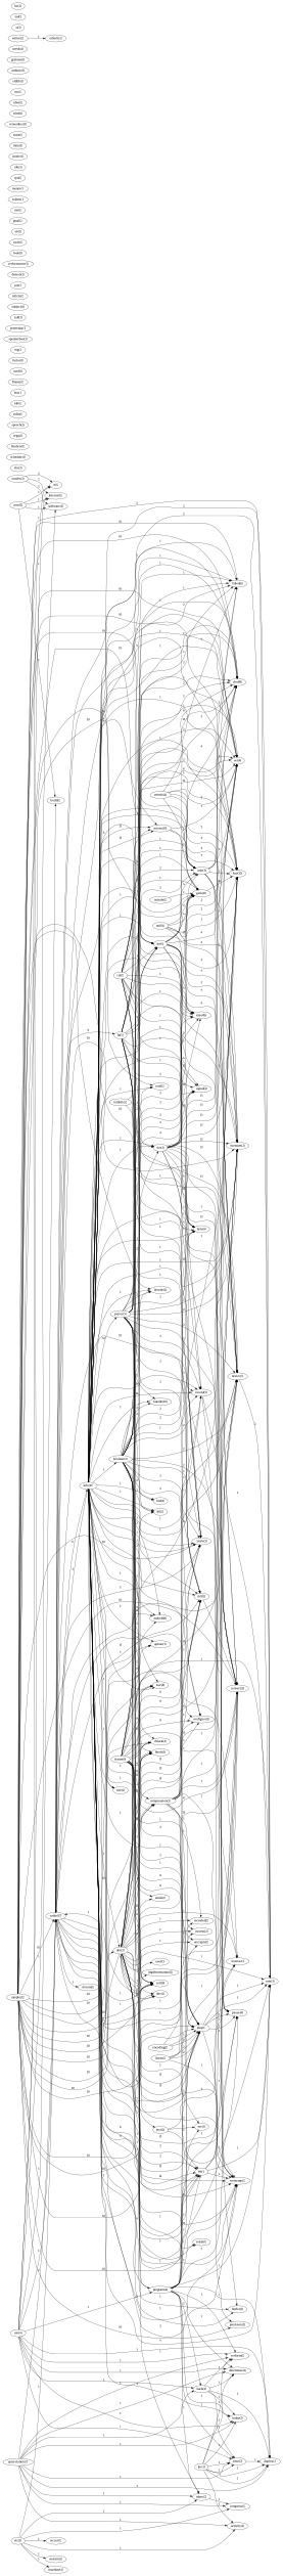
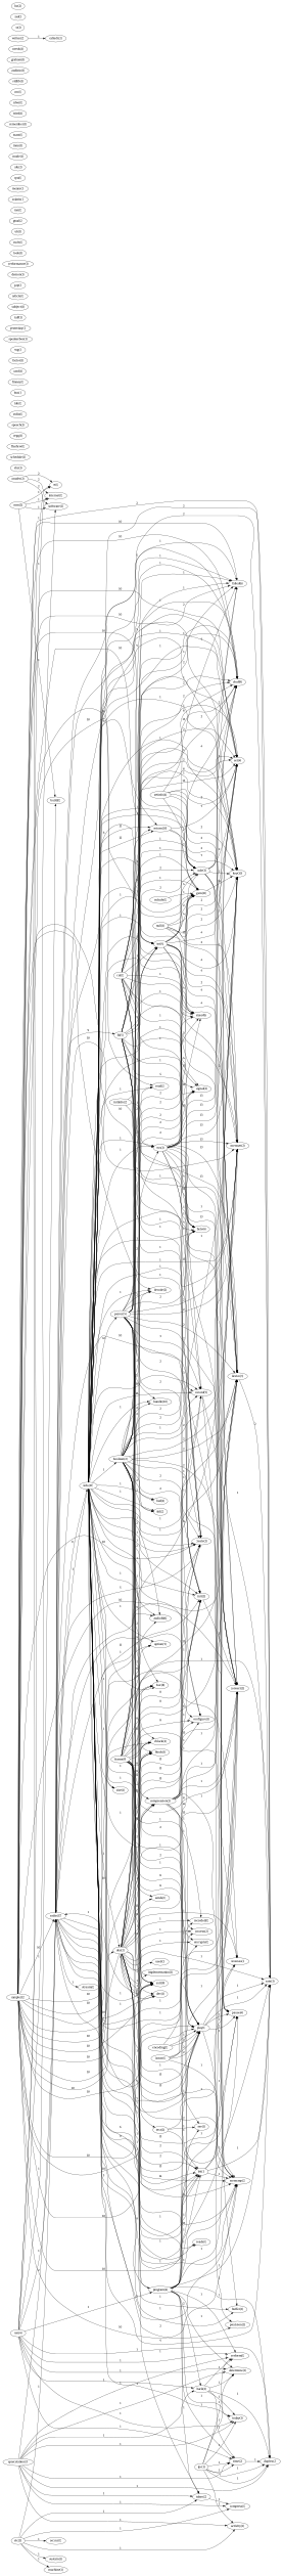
  digraph {
    fontname=Merriweather
    rankdir=LR
    node [fontname=Merriweather]
    edge [fontname=Merriweather]
    n1 [label="com(2)"]
    n2 [label="build(1)"]
    n3 [label="re(1)"]
    n4 [label="internet(1)"]
    n5 [label="software(1)"]
    n6 [label="khz(1)"]
    n7 [label="encoding(1)"]
    n8 [label="play(1)"]
    n9 [label="record(7)"]
    n10 [label="rate(3)"]
    n11 [label="precision(2)"]
    n12 [label="pause(4)"]
    n13 [label="buffer(1)"]
    n14 [label="schedule(1)"]
    n15 [label="linear(1)"]
    n16 [label="memcmp(2)"]
    n17 [label="convert(2)"]
    n18 [label="flushrw(1)"]
    n19 [label="frame(9)"]
    n20 [label="compression(2)"]
    n21 [label="option(5)"]
    n22 [label="dev(1)"]
    n23 [label="configure(1)"]
    n24 [label="ivec(8)"]
    n25 [label="sends(1)"]
    n26 [label="audiofd(6)"]
    n27 [label="recorded(1)"]
    n28 [label="process(2)"]
    n29 [label="encrypts(1)"]
    n30 [label="cblock(2)"]
    n31 [label="block(1)"]
    n32 [label="exit(9)"]
    n33 [label="create(2)"]
    n34 [label="init(2)"]
    n35 [label="reverses(1)"]
    n36 [label="cbuf(9)"]
    n37 [label="memset(2)"]
    n38 [label="set(4)"]
    n39 [label="key(10)"]
    n40 [label="bit(1)"]
    n41 [label="device(3)"]
    n42 [label="regq(1)"]
    n43 [label="sample(12)"]
    n44 [label="des(2)"]
    n45 [label="read(2)"]
    n46 [label="audio(17)"]
    n47 [label="decode(2)"]
    n48 [label="code(3)"]
    n49 [label="failed(6)"]
    n50 [label="sizeof(6)"]
    n51 [label="program(4)"]
    n52 [label="used(1)"]
    n53 [label="implementation(1)"]
    n54 [label="reads(1)"]
    n55 [label="test(2)"]
    n56 [label="info(17)"]
    n57 [label="int(4)"]
    n58 [label="return(10)"]
    n59 [label="today(1)"]
    n60 [label="fd(5)"]
    n61 [label="stream(1)"]
    n62 [label="takes(2)"]
    n63 [label="hack(2)"]
    n64 [label="perform(1)"]
    n65 [label="determine(1)"]
    n66 [label="time(2)"]
    n67 [label="duplex(2)"]
    n68 [label="see(1)"]
    n69 [label="boolean(2)"]
    n70 [label="buf(8)"]
    n71 [label="perror(5)"]
    n72 [label="ifd(2)"]
    n73 [label="handle(10)"]
    n74 [label="svs(1)"]
    n75 [label="size(1)"]
    n76 [label="signal(2)"]
    n77 [label="byte(4)"]
    n78 [label="gsm(21)"]
    n79 [label="speech(2)"]
    n80 [label="compress(1)"]
    n81 [label="stdio(1)"]
    n82 [label="tub(1)"]
    n83 [label="elc(2)"]
    n84 [label="sustain(1)"]
    n85 [label="machine(1)"]
    n86 [label="occcur(1)"]
    n87 [label="activity(1)"]
    n88 [label="bus(1)"]
    n89 [label="finney(1)"]
    n90 [label="card(1)"]
    n91 [label="factor(1)"]
    n92 [label="eng(1)"]
    n93 [label="speakerbox(1)"]
    n94 [label="yesterday(1)"]
    n95 [label="half(1)"]
    n96 [label="sun(4)"]
    n97 [label="subject(1)"]
    n98 [label="article(1)"]
    n99 [label="gap(1)"]
    n100 [label="initinfo(2)"]
    n101 [label="demon(1)"]
    n102 [label="performance(1)"]
    n103 [label="look(1)"]
    n104 [label="ouch(1)"]
    n105 [label="uk(1)"]
    n106 [label="sparcstation(3)"]
    n107 [label="gtoal(2)"]
    n108 [label="ran(1)"]
    n109 [label="solaris(1)"]
    n110 [label="means(1)"]
    n111 [label="cpu(1)"]
    n112 [label="edu(2)"]
    n113 [label="mode(1)"]
    n114 [label="innn(1)"]
    n115 [label="onufer(2)"]
    n116 [label="toast(1)"]
    n117 [label="ipc(1)"]
    n118 [label="cut(1)"]
    n119 [label="remember(1)"]
    n120 [label="tried(1)"]
    n121 [label="rdwr(1)"]
    n122 [label="cco(1)"]
    n123 [label="stdlib(1)"]
    n124 [label="audioio(1)"]
    n125 [label="graham(1)"]
    n126 [label="include(1)"]
    n127 [label="needs(1)"]
    n128 [label="setinfo(4)"]
    n129 [label="null(1)"]
    n130 [label="writes(2)"]
    n131 [label="caltech(2)"]
    n132 [label="co(1)"]
    n133 [label="toal(1)"]
    n134 [label="hz(2)"]
    n1 -> n2 [label=1]
    n1 -> n3 [label=1]
    n1 -> n4 [label=1]
    n1 -> n5 [label=1]
    n7 -> n8 [label=1]
    n7 -> n8 [label=1]
    n7 -> n9 [label=1]
    n8 -> n10 [label=1]
    n8 -> n10 [label=1]
    n8 -> n11 [label=1]
    n8 -> n12 [label=2]
    n8 -> n12 [label=2]
    n9 -> n10 [label=1]
    n9 -> n13 [label=1]
    n15 -> n8 [label=2]
    n15 -> n8 [label=2]
    n15 -> n9 [label=1]
    n15 -> n16 [label=1]
    n15 -> n17 [label=1]
    n19 -> n8 [label=8]
    n19 -> n8 [label=8]
    n19 -> n10 [label=1]
    n19 -> n16 [label=8]
    n19 -> n17 [label=8]
    n19 -> n20 [label=8]
    n19 -> n21 [label=8]
    n19 -> n22 [label=8]
    n19 -> n23 [label=8]
    n19 -> n24 [label=8]
    n19 -> n25 [label=1]
    n19 -> n26 [label=8]
    n19 -> n27 [label=1]
    n19 -> n28 [label=1]
    n19 -> n29 [label=1]
    n19 -> n30 [label=8]
    n19 -> n31 [label=8]
    n19 -> n32 [label=8]
    n19 -> n33 [label=8]
    n19 -> n34 [label=8]
    n19 -> n35 [label=1]
    n19 -> n36 [label=8]
    n19 -> n37 [label=8]
    n19 -> n38 [label=8]
    n19 -> n39 [label=8]
    n20 -> n8 [label=1]
    n20 -> n8 [label=1]
    n20 -> n16 [label=1]
    n20 -> n17 [label=1]
    n20 -> n23 [label=1]
    n20 -> n33 [label=1]
    n20 -> n34 [label=1]
    n20 -> n37 [label=1]
    n20 -> n38 [label=1]
    n20 -> n40 [label=1]
    n20 -> n41 [label=1]
    n34 -> n17 [label=1]
    n40 -> n10 [label=1]
    n40 -> n16 [label=1]
    n40 -> n17 [label=1]
    n40 -> n35 [label=1]
    n41 -> n10 [label=2]
    n43 -> n8 [label=10]
    n43 -> n8 [label=10]
    n43 -> n10 [label=2]
    n43 -> n16 [label=10]
    n43 -> n17 [label=10]
    n43 -> n20 [label=10]
    n43 -> n21 [label=10]
    n43 -> n22 [label=10]
    n43 -> n23 [label=10]
    n43 -> n24 [label=10]
    n43 -> n26 [label=10]
    n43 -> n30 [label=10]
    n43 -> n31 [label=10]
    n43 -> n32 [label=10]
    n43 -> n33 [label=10]
    n43 -> n34 [label=10]
    n43 -> n36 [label=10]
    n43 -> n37 [label=10]
    n43 -> n38 [label=10]
    n43 -> n39 [label=10]
    n43 -> n40 [label=10]
    n43 -> n41 [label=10]
    n43 -> n44 [label=10]
    n43 -> n45 [label=10]
    n43 -> n46 [label=10]
    n43 -> n47 [label=10]
    n43 -> n48 [label=10]
    n43 -> n49 [label=10]
    n43 -> n50 [label=10]
    n44 -> n8 [label=13]
    n44 -> n8 [label=13]
    n44 -> n10 [label=1]
    n44 -> n16 [label=13]
    n44 -> n17 [label=13]
    n44 -> n20 [label=13]
    n44 -> n22 [label=13]
    n44 -> n23 [label=13]
    n44 -> n24 [label=13]
    n44 -> n25 [label=1]
    n44 -> n27 [label=1]
    n44 -> n28 [label=1]
    n44 -> n29 [label=1]
    n44 -> n30 [label=13]
    n44 -> n31 [label=13]
    n44 -> n32 [label=13]
    n44 -> n33 [label=13]
    n44 -> n34 [label=13]
    n44 -> n35 [label=1]
    n44 -> n36 [label=13]
    n44 -> n37 [label=13]
    n44 -> n38 [label=13]
    n44 -> n39 [label=13]
    n44 -> n40 [label=14]
-   n44 -> n72 [label=14]
+   n44 -> n41 [label=14]
    n44 -> n46 [label=1]
    n44 -> n51 [label=1]
    n44 -> n52 [label=1]
    n44 -> n53 [label=1]
    n44 -> n54 [label=1]
    n44 -> n55 [label=1]
    n46 -> n8 [label=6]
    n46 -> n9 [label=10]
    n46 -> n10 [label=4]
    n46 -> n12 [label=9]
    n46 -> n16 [label=5]
    n46 -> n17 [label=5]
    n46 -> n32 [label=5]
    n46 -> n33 [label=5]
    n46 -> n34 [label=11]
    n46 -> n35 [label=4]
    n46 -> n36 [label=5]
    n46 -> n37 [label=5]
    n46 -> n38 [label=5]
    n46 -> n39 [label=5]
    n46 -> n40 [label=9]
    n46 -> n41 [label=9]
    n46 -> n56 [label=11]
    n46 -> n57 [label=6]
    n46 -> n58 [label=9]
    n46 -> n59 [label=1]
    n46 -> n60 [label=9]
    n46 -> n61 [label=1]
    n48 -> n17 [label=2]
    n48 -> n36 [label=2]
    n48 -> n37 [label=2]
    n48 -> n38 [label=2]
    n48 -> n39 [label=2]
    n48 -> n41 [label=2]
    n48 -> n49 [label=2]
    n51 -> n10 [label=1]
    n51 -> n27 [label=1]
    n51 -> n28 [label=1]
    n51 -> n29 [label=1]
    n51 -> n35 [label=1]
    n51 -> n40 [label=1]
    n51 -> n41 [label=1]
    n51 -> n46 [label=3]
    n51 -> n54 [label=1]
    n51 -> n59 [label=1]
    n51 -> n62 [label=1]
    n51 -> n63 [label=2]
    n51 -> n64 [label=1]
    n51 -> n65 [label=1]
    n51 -> n66 [label=1]
    n51 -> n67 [label=1]
    n51 -> n68 [label=1]
    n55 -> n10 [label=1]
    n55 -> n41 [label=1]
    n55 -> n68 [label=1]
    n56 -> n8 [label=7]
    n56 -> n8 [label=7]
    n56 -> n9 [label=16]
    n56 -> n9 [label=16]
    n56 -> n10 [label=2]
    n56 -> n10 [label=2]
    n56 -> n11 [label=2]
    n56 -> n12 [label=13]
    n56 -> n12 [label=13]
    n56 -> n13 [label=1]
    n56 -> n13 [label=1]
    n56 -> n16 [label=1]
    n56 -> n16 [label=1]
    n56 -> n17 [label=1]
    n56 -> n17 [label=1]
    n56 -> n20 [label=1]
    n56 -> n21 [label=1]
    n56 -> n22 [label=1]
    n56 -> n23 [label=1]
    n56 -> n24 [label=1]
    n56 -> n26 [label=1]
    n56 -> n30 [label=1]
    n56 -> n31 [label=1]
    n56 -> n32 [label=1]
    n56 -> n32 [label=1]
    n56 -> n33 [label=1]
    n56 -> n33 [label=1]
    n56 -> n34 [label=1]
    n56 -> n34 [label=1]
    n56 -> n36 [label=1]
    n56 -> n36 [label=1]
    n56 -> n37 [label=1]
    n56 -> n37 [label=1]
    n56 -> n38 [label=1]
    n56 -> n38 [label=1]
    n56 -> n39 [label=1]
    n56 -> n39 [label=1]
    n56 -> n40 [label=1]
    n56 -> n40 [label=1]
    n56 -> n41 [label=1]
    n56 -> n41 [label=1]
    n56 -> n44 [label=1]
    n56 -> n45 [label=1]
    n56 -> n46 [label=1]
    n56 -> n47 [label=1]
    n56 -> n48 [label=1]
    n56 -> n48 [label=1]
    n56 -> n49 [label=1]
    n56 -> n49 [label=1]
    n56 -> n50 [label=1]
    n56 -> n50 [label=1]
    n56 -> n57 [label=1]
    n56 -> n57 [label=1]
    n56 -> n58 [label=12]
    n56 -> n58 [label=12]
    n56 -> n69 [label=1]
    n56 -> n70 [label=1]
    n56 -> n71 [label=12]
    n56 -> n72 [label=1]
    n56 -> n73 [label=1]
    n56 -> n74 [label=1]
    n56 -> n74 [label=1]
    n56 -> n75 [label=1]
    n56 -> n75 [label=1]
    n56 -> n76 [label=1]
    n56 -> n76 [label=1]
    n56 -> n77 [label=1]
    n56 -> n77 [label=1]
    n56 -> n78 [label=1]
    n56 -> n78 [label=1]
    n57 -> n17 [label=4]
    n57 -> n33 [label=4]
    n57 -> n36 [label=4]
    n57 -> n37 [label=4]
    n57 -> n38 [label=4]
    n57 -> n39 [label=4]
    n57 -> n41 [label=4]
    n57 -> n48 [label=4]
    n57 -> n49 [label=4]
    n57 -> n50 [label=4]
    n57 -> n77 [label=4]
    n57 -> n78 [label=4]
    n58 -> n38 [label=7]
    n58 -> n39 [label=7]
    n58 -> n78 [label=7]
    n60 -> n9 [label=4]
    n60 -> n12 [label=4]
    n60 -> n16 [label=1]
    n60 -> n17 [label=1]
    n60 -> n33 [label=1]
    n60 -> n34 [label=1]
    n60 -> n36 [label=1]
    n60 -> n37 [label=1]
    n60 -> n38 [label=1]
    n60 -> n39 [label=1]
    n60 -> n41 [label=1]
    n60 -> n48 [label=1]
    n60 -> n49 [label=1]
    n60 -> n50 [label=1]
    n60 -> n57 [label=1]
    n60 -> n76 [label=1]
    n60 -> n77 [label=1]
    n60 -> n78 [label=1]
    n62 -> n80 [label=3]
    n63 -> n59 [label=1]
    n63 -> n64 [label=1]
    n63 -> n65 [label=1]
    n63 -> n66 [label=1]
    n63 -> n67 [label=1]
    n66 -> n67 [label=1]
    n69 -> n8 [label=2]
    n69 -> n9 [label=1]
    n69 -> n12 [label=1]
    n69 -> n16 [label=2]
    n69 -> n17 [label=2]
    n69 -> n23 [label=2]
    n69 -> n24 [label=2]
    n69 -> n26 [label=2]
    n69 -> n30 [label=2]
    n69 -> n31 [label=2]
    n69 -> n32 [label=2]
    n69 -> n33 [label=2]
    n69 -> n36 [label=2]
+   n69 -> n37 [label=2]
    n69 -> n38 [label=2]
    n69 -> n39 [label=2]
    n69 -> n40 [label=2]
    n69 -> n41 [label=2]
    n69 -> n45 [label=2]
    n69 -> n47 [label=2]
    n69 -> n48 [label=2]
    n69 -> n49 [label=2]
    n69 -> n50 [label=2]
    n69 -> n70 [label=2]
    n69 -> n72 [label=2]
    n69 -> n73 [label=2]
    n69 -> n76 [label=2]
    n69 -> n77 [label=2]
    n69 -> n78 [label=2]
    n71 -> n8 [label=2]
    n71 -> n9 [label=3]
    n71 -> n12 [label=3]
    n71 -> n16 [label=2]
    n71 -> n17 [label=2]
    n71 -> n32 [label=2]
    n71 -> n33 [label=2]
    n71 -> n34 [label=2]
    n71 -> n36 [label=2]
    n71 -> n37 [label=2]
    n71 -> n38 [label=2]
    n71 -> n39 [label=2]
    n71 -> n40 [label=2]
    n71 -> n41 [label=2]
    n71 -> n47 [label=2]
    n71 -> n48 [label=2]
    n71 -> n49 [label=2]
    n71 -> n50 [label=2]
    n71 -> n57 [label=2]
    n71 -> n72 [label=2]
    n71 -> n73 [label=2]
    n71 -> n74 [label=2]
    n71 -> n76 [label=2]
    n71 -> n77 [label=2]
    n71 -> n78 [label=2]
    n74 -> n9 [label=1]
    n74 -> n12 [label=1]
    n74 -> n16 [label=13]
    n74 -> n17 [label=13]
    n74 -> n33 [label=13]
    n74 -> n36 [label=13]
    n74 -> n37 [label=13]
    n74 -> n38 [label=13]
    n74 -> n39 [label=13]
    n74 -> n41 [label=13]
    n74 -> n48 [label=13]
    n74 -> n49 [label=13]
    n74 -> n50 [label=13]
    n74 -> n76 [label=13]
    n74 -> n77 [label=13]
    n74 -> n78 [label=13]
    n78 -> n39 [label=18]
    n83 -> n46 [label=1]
    n83 -> n62 [label=1]
    n83 -> n80 [label=1]
    n83 -> n84 [label=1]
    n83 -> n85 [label=1]
    n83 -> n86 [label=1]
    n83 -> n87 [label=1]
    n96 -> n2 [label=1]
    n96 -> n3 [label=1]
    n96 -> n4 [label=1]
    n96 -> n5 [label=1]
    n96 -> n46 [label=1]
    n96 -> n51 [label=1]
    n96 -> n59 [label=1]
    n96 -> n63 [label=1]
    n96 -> n64 [label=1]
    n96 -> n65 [label=1]
    n96 -> n66 [label=1]
    n96 -> n67 [label=1]
    n100 -> n34 [label=1]
    n100 -> n57 [label=1]
    n100 -> n74 [label=1]
    n106 -> n46 [label=2]
    n106 -> n59 [label=1]
    n106 -> n62 [label=1]
    n106 -> n63 [label=1]
    n106 -> n64 [label=1]
    n106 -> n65 [label=1]
    n106 -> n66 [label=1]
    n106 -> n67 [label=1]
    n106 -> n80 [label=1]
    n106 -> n87 [label=1]
    n115 -> n3 [label=2]
    n115 -> n4 [label=2]
    n115 -> n5 [label=2]
    n117 -> n59 [label=1]
    n117 -> n64 [label=1]
    n117 -> n65 [label=1]
    n117 -> n66 [label=1]
    n117 -> n66 [label=1]
    n117 -> n67 [label=1]
    n117 -> n67 [label=1]
    n117 -> n87 [label=1]
    n118 -> n17 [label=1]
    n118 -> n33 [label=1]
    n118 -> n34 [label=1]
    n118 -> n36 [label=1]
    n118 -> n37 [label=1]
    n118 -> n38 [label=1]
    n118 -> n39 [label=1]
    n118 -> n41 [label=1]
    n118 -> n48 [label=1]
    n118 -> n49 [label=1]
    n118 -> n50 [label=1]
    n118 -> n57 [label=1]
    n118 -> n58 [label=1]
    n118 -> n62 [label=1]
    n118 -> n68 [label=1]
    n118 -> n76 [label=1]
    n118 -> n77 [label=1]
    n118 -> n78 [label=1]
    n126 -> n78 [label=1]
    n128 -> n36 [label=2]
    n128 -> n37 [label=2]
    n128 -> n38 [label=2]
    n128 -> n39 [label=2]
    n128 -> n41 [label=2]
    n128 -> n78 [label=2]
    n129 -> n36 [label=2]
    n129 -> n37 [label=2]
    n129 -> n38 [label=2]
    n129 -> n39 [label=2]
    n129 -> n41 [label=2]
    n129 -> n78 [label=2]
    n130 -> n131 [label=1]
  }
